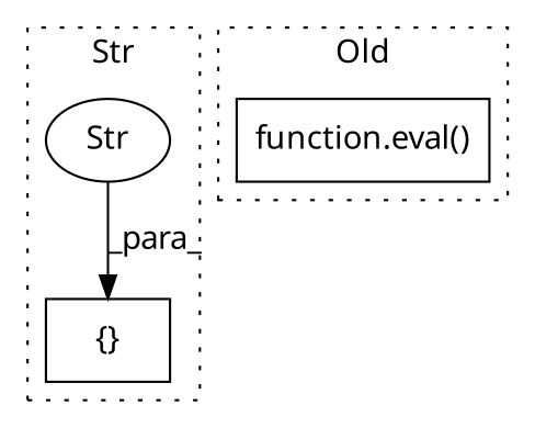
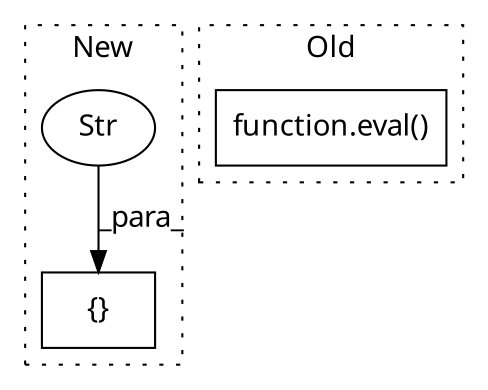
  digraph {
    fontname="Noto Sans"
    node [shape=box fontname="Noto Sans"]
    n1 [a=59 l="1,0" label="{}" s="9474,9511"]
    n2 [a=66 l=12 label=Str s=9489 shape=ellipse]
    n3 [a=75 l="5,1" label="function.eval()" s="9380,9410"]
    subgraph cluster_1 {
-     label=Str
+     label=New
      style=dotted
      n1
      n2
    }
    subgraph cluster_2 {
      label=Old
      style=dotted
      n3
    }
    n2 -> n1 [label=_para_ fontname="Noto Sans"]
  }
